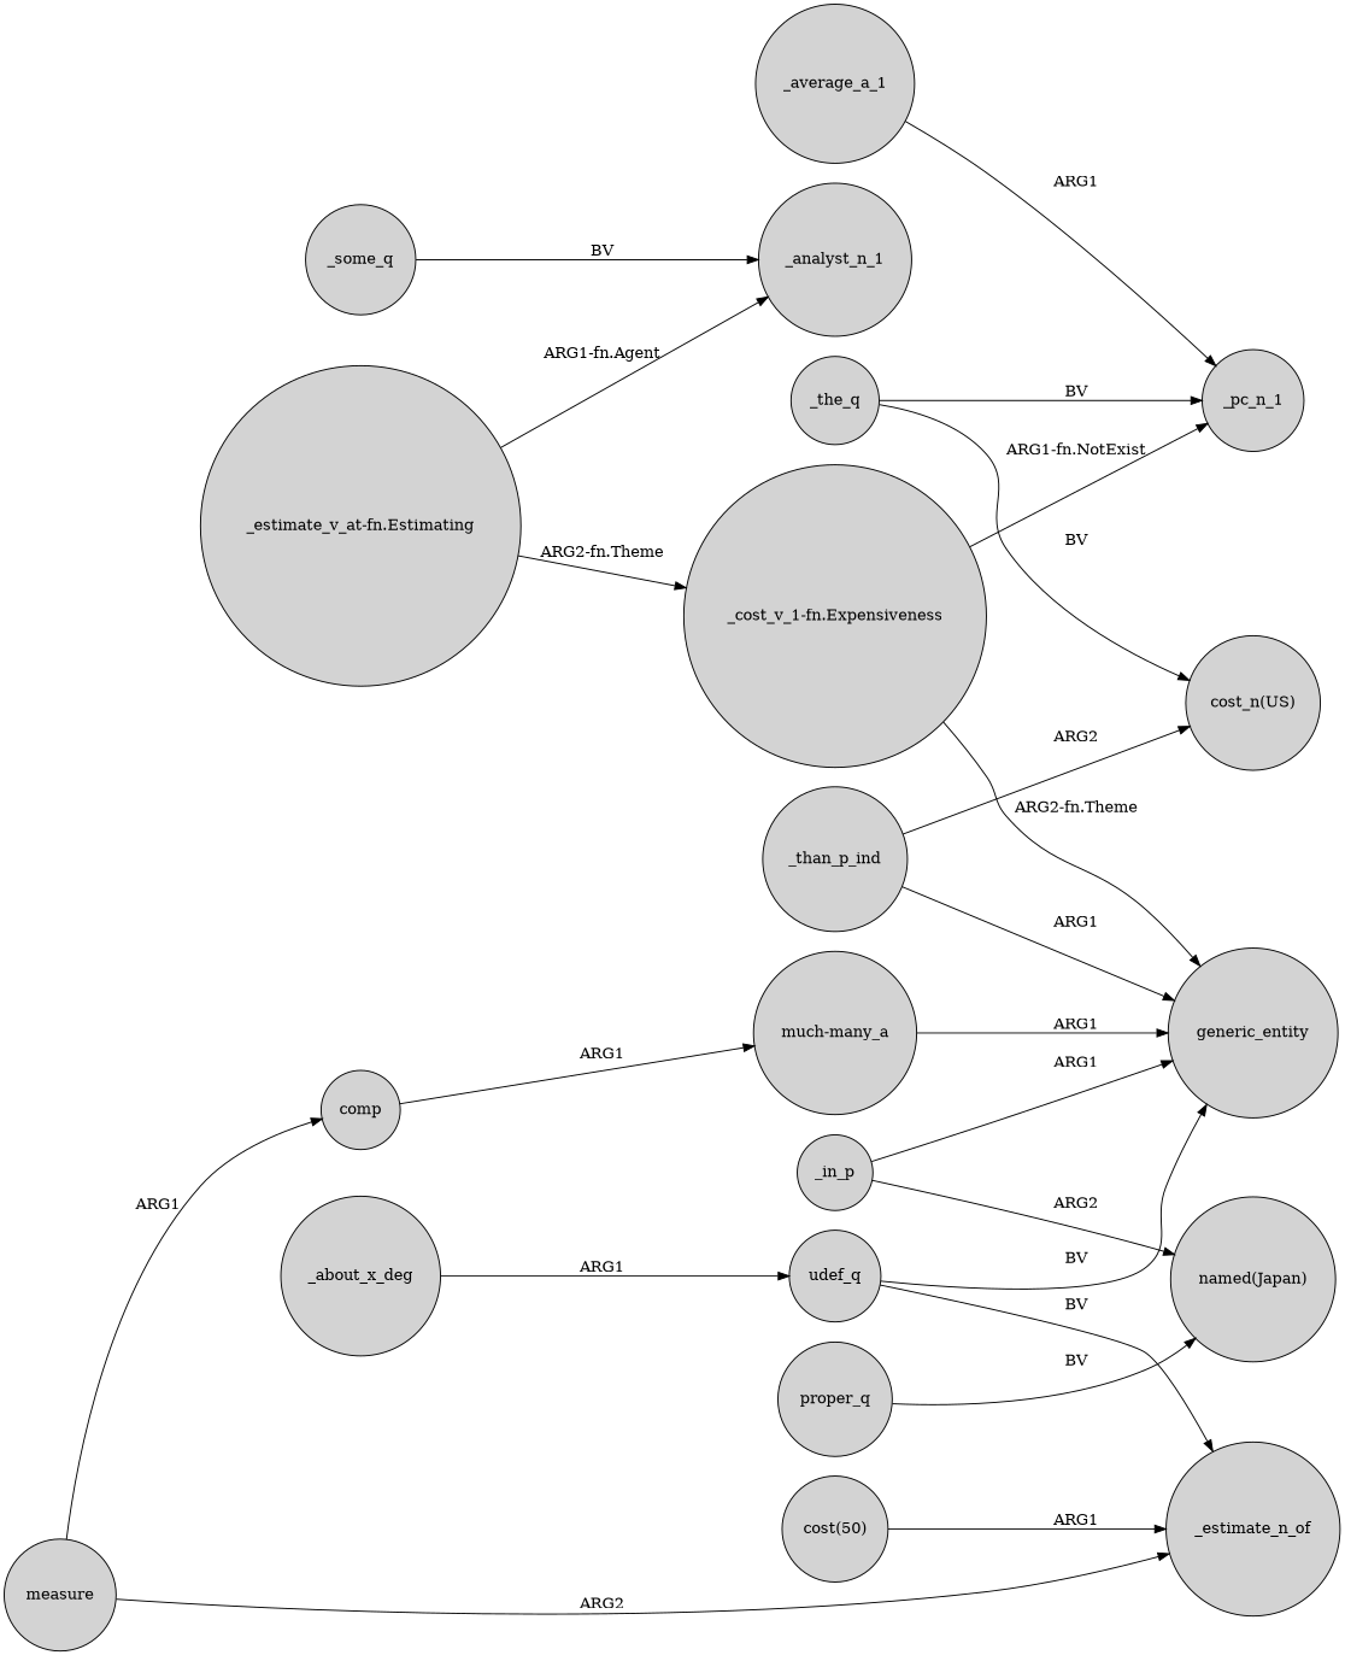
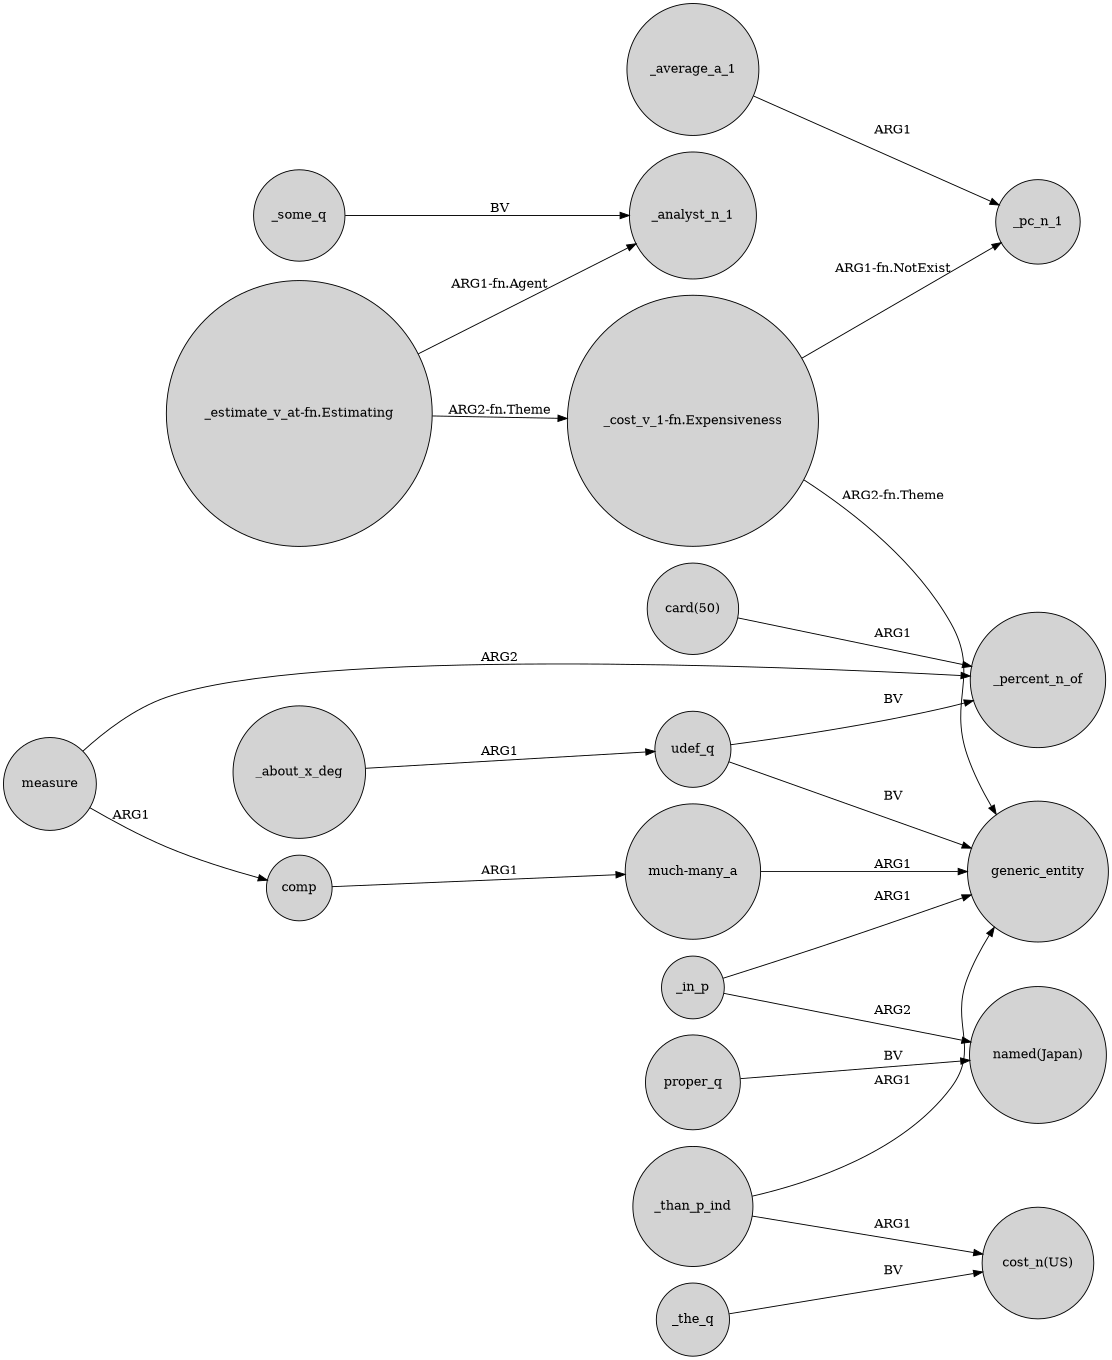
  digraph {
    rankdir=LR
    node [shape=circle style=filled]
    "_estimate_v_at-fn.Estimating"
    _analyst_n_1
    "_cost_v_1-fn.Expensiveness"
    _pc_n_1
    generic_entity
    _average_a_1
    udef_q
-   _percent_n_of [label=_estimate_n_of]
+   _percent_n_of
    "much-many_a"
    measure
    comp
    _about_x_deg
    proper_q
    "named(Japan)"
    _the_q
    n16 [label="cost_n(US)"]
-   "card(50)" [label="cost(50)"]
+   "card(50)"
    _some_q
    _than_p_ind
    _in_p
    "_estimate_v_at-fn.Estimating" -> _analyst_n_1 [label="ARG1-fn.Agent"]
    "_estimate_v_at-fn.Estimating" -> "_cost_v_1-fn.Expensiveness" [label="ARG2-fn.Theme"]
    "_cost_v_1-fn.Expensiveness" -> _pc_n_1 [label="ARG1-fn.NotExist"]
    "_cost_v_1-fn.Expensiveness" -> generic_entity [label="ARG2-fn.Theme"]
    _average_a_1 -> _pc_n_1 [label=ARG1]
    udef_q -> generic_entity [label=BV]
    udef_q -> _percent_n_of [label=BV]
    "much-many_a" -> generic_entity [label=ARG1]
    measure -> _percent_n_of [label=ARG2]
    measure -> comp [label=ARG1]
    comp -> "much-many_a" [label=ARG1]
    _about_x_deg -> udef_q [label=ARG1]
    proper_q -> "named(Japan)" [label=BV]
-   _the_q -> _pc_n_1 [label=BV]
    _the_q -> n16 [label=BV]
    "card(50)" -> _percent_n_of [label=ARG1]
    _some_q -> _analyst_n_1 [label=BV]
    _than_p_ind -> generic_entity [label=ARG1]
-   _than_p_ind -> n16 [label=ARG2]
+   _than_p_ind -> n16 [label=ARG1]
    _in_p -> generic_entity [label=ARG1]
    _in_p -> "named(Japan)" [label=ARG2]
  }
